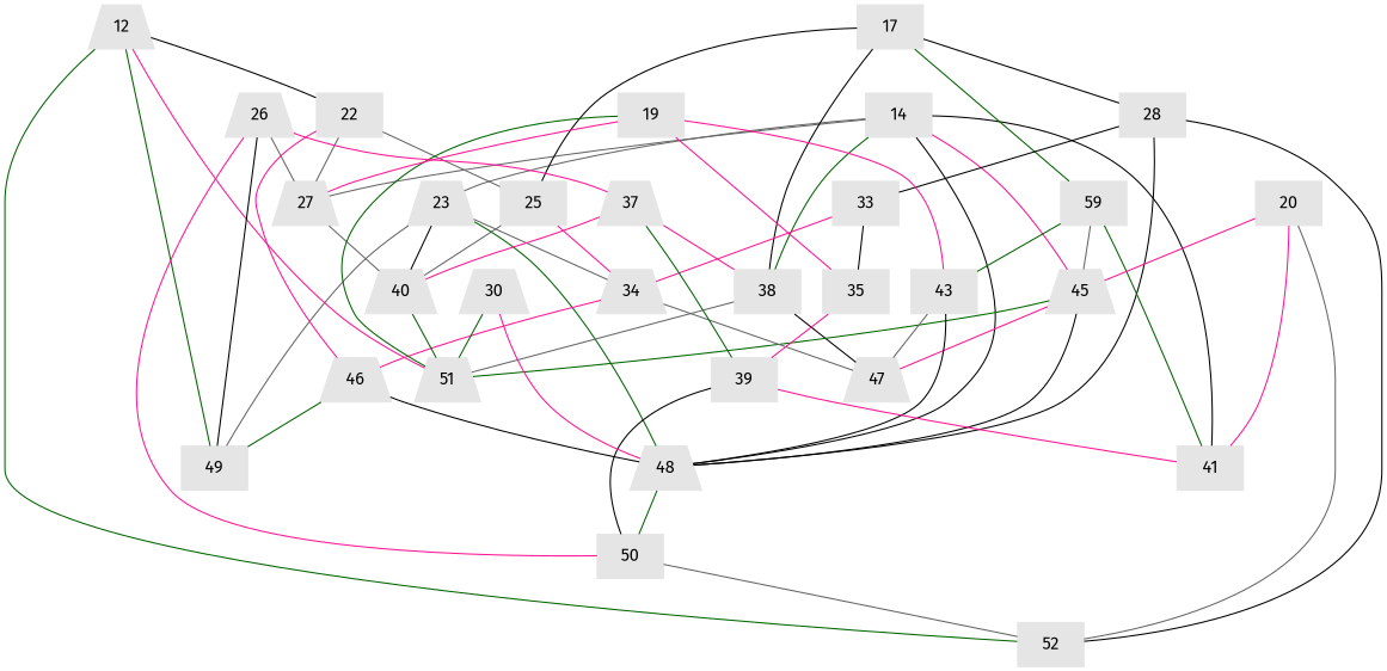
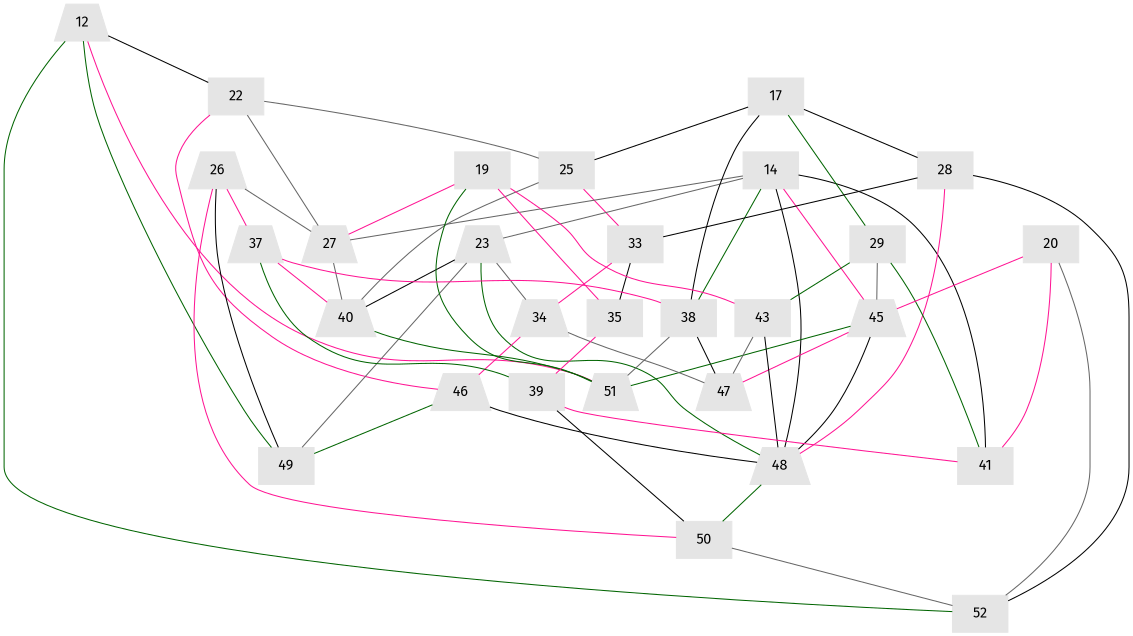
  graph {
    fontname="Fira Sans"
    node [color=gray90 fontname="Fira Sans" shape=box style=filled]
    edge [color=deeppink fontname="Fira Sans"]
    12 [shape=trapezium]
    22
    49
    51 [shape=trapezium super="+2+4+44"]
    52
    27 [shape=trapezium super="+16"]
    25
    46 [shape=trapezium]
    14 [super="+11"]
    23 [shape=trapezium super="+21+6"]
    38 [super="+24"]
    41
    45 [shape=trapezium super="+18+42"]
    48 [shape=trapezium super="+1+13"]
    34 [shape=trapezium]
    40 [shape=trapezium super="+3+7"]
    47 [shape=trapezium super="+36"]
    50
    17
    28 [super="+15"]
-   29 [label=59]
+   29
    33
    43
    19 [super="+9"]
    35
    39
    20
    26 [shape=trapezium]
    37 [shape=trapezium]
-   30 [shape=trapezium]
    12 -- 22 [color=black]
    12 -- 49 [color=darkgreen]
    12 -- 51
    12 -- 52 [color=darkgreen]
    22 -- 27 [color=gray40]
    22 -- 25 [color=gray40]
    22 -- 46
    27 -- 40 [color=gray40 weight=2]
    25 -- 40 [color=gray40]
-   25 -- 34
+   25 -- 33
    46 -- 49 [color=darkgreen]
    46 -- 48 [color=black]
    14 -- 27 [color=gray40]
    14 -- 23 [color=gray40]
    14 -- 38 [color=darkgreen]
    14 -- 41 [color=black]
    14 -- 45
    14 -- 48 [color=black]
    23 -- 49 [color=gray40]
    23 -- 48 [color=darkgreen]
    23 -- 34 [color=gray40]
    23 -- 40 [color=black weight=4]
    38 -- 51 [color=gray40]
    38 -- 47 [color=black weight=2]
    45 -- 51 [color=darkgreen weight=3]
    45 -- 48 [color=black]
    45 -- 47 [weight=3]
    48 -- 50 [color=darkgreen]
    34 -- 46
    34 -- 47 [color=gray40]
    40 -- 51 [color=darkgreen weight=2]
    50 -- 52 [color=gray40]
    17 -- 25 [color=black]
    17 -- 38 [color=black]
    17 -- 28 [color=black]
    17 -- 29 [color=darkgreen]
    28 -- 52 [color=black]
-   28 -- 48 [color=black]
+   28 -- 48
    28 -- 33 [color=black]
    29 -- 41 [color=darkgreen]
    29 -- 45 [color=gray40]
    29 -- 43 [color=darkgreen]
    33 -- 34
    33 -- 35 [color=black]
    43 -- 48 [color=black]
    43 -- 47 [color=gray40]
    19 -- 51 [color=darkgreen weight=2]
    19 -- 27
    19 -- 43
    19 -- 35 [weight=2]
    35 -- 39
    39 -- 41
    39 -- 50 [color=black]
    20 -- 52 [color=gray40]
    20 -- 41
    20 -- 45
    26 -- 49 [color=black]
    26 -- 27 [color=gray40]
    26 -- 50
    26 -- 37
    37 -- 38
    37 -- 40
    37 -- 39 [color=darkgreen]
-   30 -- 51 [color=darkgreen]
-   30 -- 48 [weight=3]
  }
